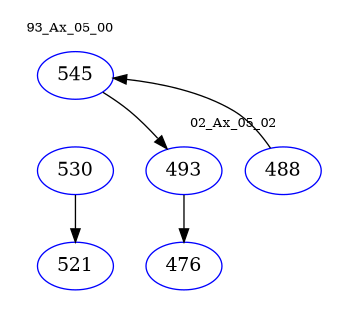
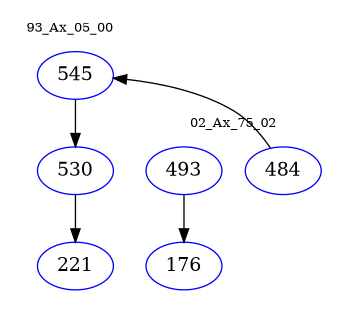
  digraph {
    node [color=blue]
    edge [color=black]
    n1 [label=545]
    n2 [label=530]
-   n3 [label=521]
-   n4 [label=488]
+   n3 [label=221]
+   n4 [label=484]
    n5 [label=493]
-   n6 [label=476]
+   n6 [label=176]
    subgraph cluster_1 {
      color=white
      fontsize=10
      label="93_Ax_05_00"
      n1
      n2
      n3
    }
    subgraph cluster_2 {
      color=white
      fontsize=10
-     label="02_Ax_05_02"
+     label="02_Ax_75_02"
      n4
      n5
      n6
    }
-   n1 -> n5
+   n1 -> n2
    n2 -> n3
    n4 -> n1
    n5 -> n6
  }
